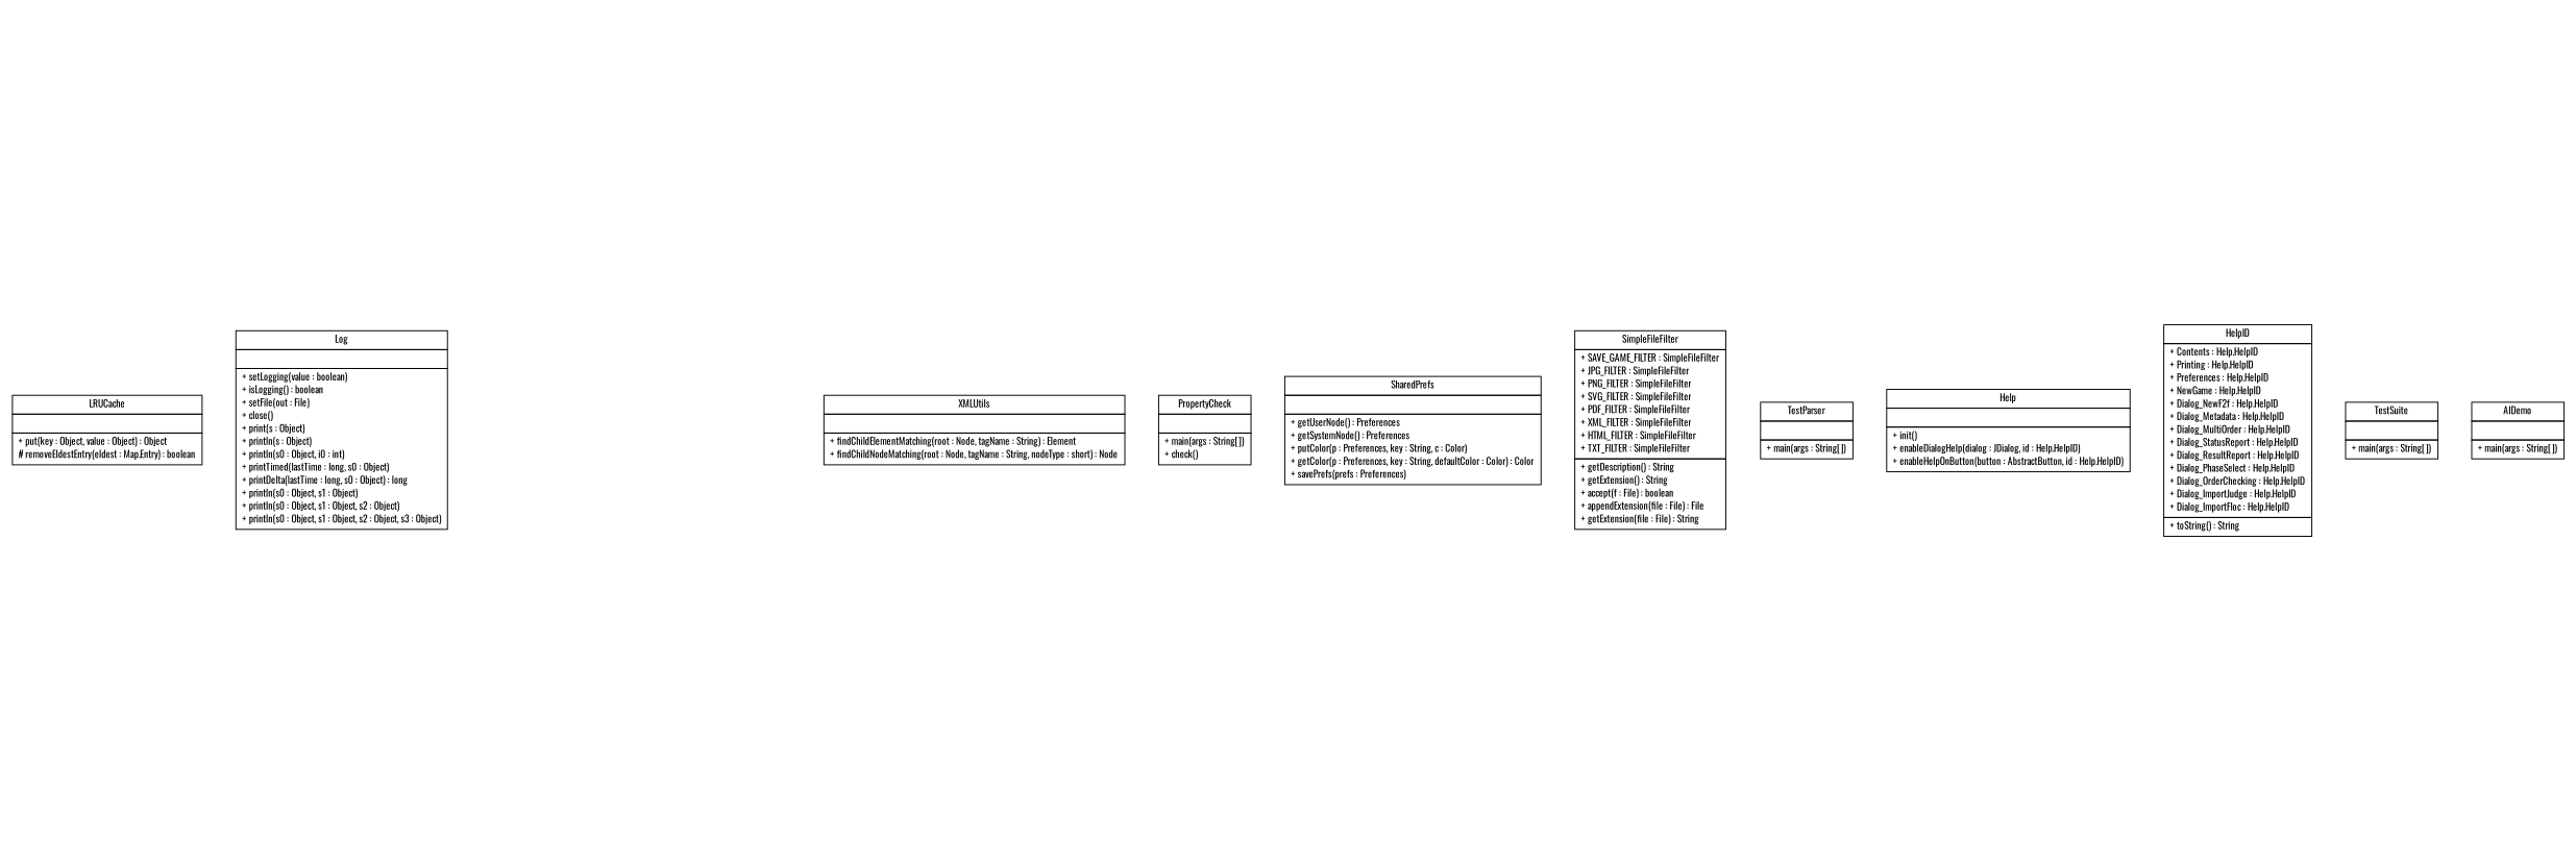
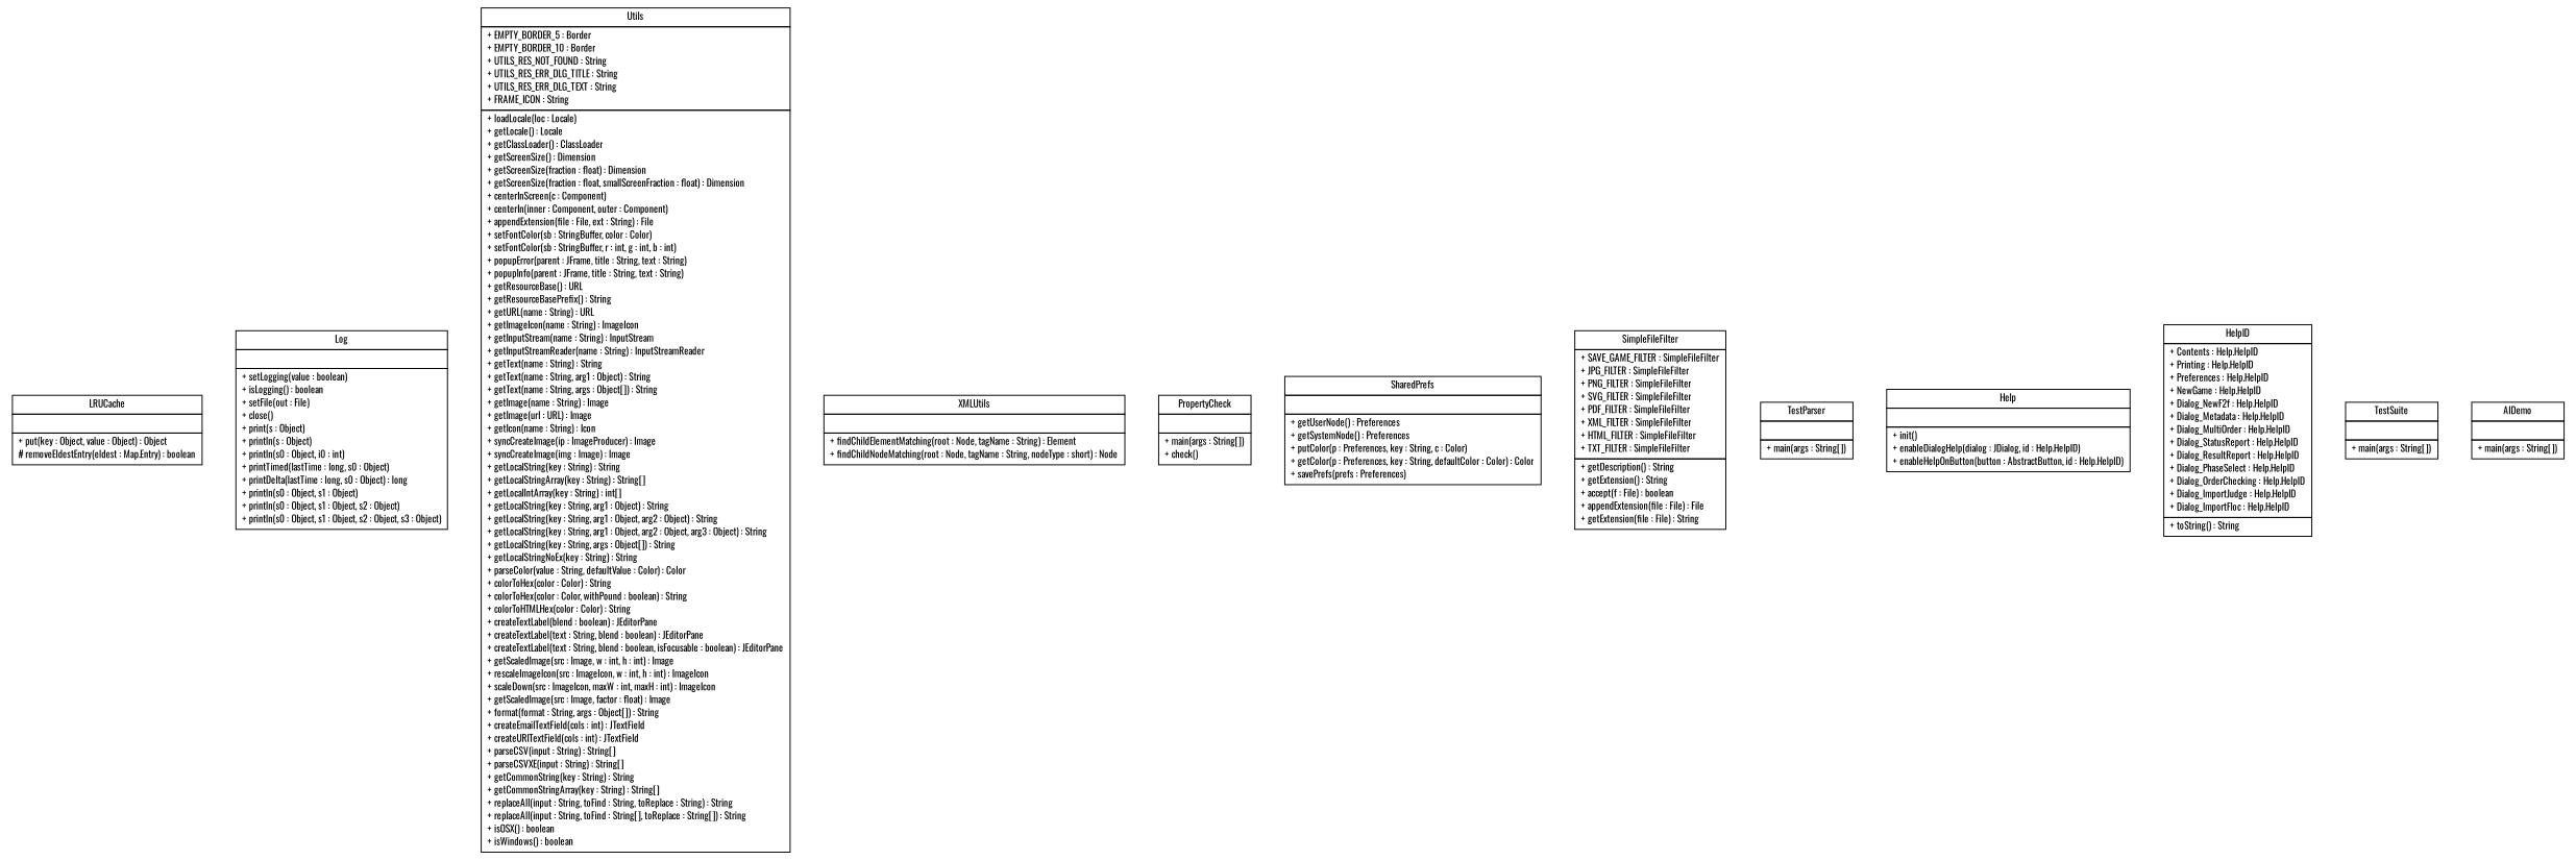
  digraph {
    nodesep=0.25
    ranksep=0.5
    fontname=Oswald
    node [fontcolor=black fontname=Oswald fontsize=10.0 shape=plaintext]
    n1 [label=<<table title="dip.misc.LRUCache" border="0" cellborder="1" cellspacing="0" cellpadding="2" port="p" href="./LRUCache.html"> 		<tr><td><table border="0" cellspacing="0" cellpadding="1"> <tr><td align="center" balign="center"> LRUCache </td></tr> 		</table></td></tr> 		<tr><td><table border="0" cellspacing="0" cellpadding="1"> <tr><td align="left" balign="left">  </td></tr> 		</table></td></tr> 		<tr><td><table border="0" cellspacing="0" cellpadding="1"> <tr><td align="left" balign="left"> + put(key : Object, value : Object) : Object </td></tr> <tr><td align="left" balign="left"> # removeEldestEntry(eldest : Map.Entry) : boolean </td></tr> 		</table></td></tr> 		</table>>]
    n2 [label=<<table title="dip.misc.Log" border="0" cellborder="1" cellspacing="0" cellpadding="2" port="p" href="./Log.html"> 		<tr><td><table border="0" cellspacing="0" cellpadding="1"> <tr><td align="center" balign="center"> Log </td></tr> 		</table></td></tr> 		<tr><td><table border="0" cellspacing="0" cellpadding="1"> <tr><td align="left" balign="left">  </td></tr> 		</table></td></tr> 		<tr><td><table border="0" cellspacing="0" cellpadding="1"> <tr><td align="left" balign="left"> + setLogging(value : boolean) </td></tr> <tr><td align="left" balign="left"> + isLogging() : boolean </td></tr> <tr><td align="left" balign="left"> + setFile(out : File) </td></tr> <tr><td align="left" balign="left"> + close() </td></tr> <tr><td align="left" balign="left"> + print(s : Object) </td></tr> <tr><td align="left" balign="left"> + println(s : Object) </td></tr> <tr><td align="left" balign="left"> + println(s0 : Object, i0 : int) </td></tr> <tr><td align="left" balign="left"> + printTimed(lastTime : long, s0 : Object) </td></tr> <tr><td align="left" balign="left"> + printDelta(lastTime : long, s0 : Object) : long </td></tr> <tr><td align="left" balign="left"> + println(s0 : Object, s1 : Object) </td></tr> <tr><td align="left" balign="left"> + println(s0 : Object, s1 : Object, s2 : Object) </td></tr> <tr><td align="left" balign="left"> + println(s0 : Object, s1 : Object, s2 : Object, s3 : Object) </td></tr> 		</table></td></tr> 		</table>>]
+   n3 [label=<<table title="dip.misc.Utils" border="0" cellborder="1" cellspacing="0" cellpadding="2" port="p" href="./Utils.html"> 		<tr><td><table border="0" cellspacing="0" cellpadding="1"> <tr><td align="center" balign="center"> Utils </td></tr> 		</table></td></tr> 		<tr><td><table border="0" cellspacing="0" cellpadding="1"> <tr><td align="left" balign="left"> + EMPTY_BORDER_5 : Border </td></tr> <tr><td align="left" balign="left"> + EMPTY_BORDER_10 : Border </td></tr> <tr><td align="left" balign="left"> + UTILS_RES_NOT_FOUND : String </td></tr> <tr><td align="left" balign="left"> + UTILS_RES_ERR_DLG_TITLE : String </td></tr> <tr><td align="left" balign="left"> + UTILS_RES_ERR_DLG_TEXT : String </td></tr> <tr><td align="left" balign="left"> + FRAME_ICON : String </td></tr> 		</table></td></tr> 		<tr><td><table border="0" cellspacing="0" cellpadding="1"> <tr><td align="left" balign="left"> + loadLocale(loc : Locale) </td></tr> <tr><td align="left" balign="left"> + getLocale() : Locale </td></tr> <tr><td align="left" balign="left"> + getClassLoader() : ClassLoader </td></tr> <tr><td align="left" balign="left"> + getScreenSize() : Dimension </td></tr> <tr><td align="left" balign="left"> + getScreenSize(fraction : float) : Dimension </td></tr> <tr><td align="left" balign="left"> + getScreenSize(fraction : float, smallScreenFraction : float) : Dimension </td></tr> <tr><td align="left" balign="left"> + centerInScreen(c : Component) </td></tr> <tr><td align="left" balign="left"> + centerIn(inner : Component, outer : Component) </td></tr> <tr><td align="left" balign="left"> + appendExtension(file : File, ext : String) : File </td></tr> <tr><td align="left" balign="left"> + setFontColor(sb : StringBuffer, color : Color) </td></tr> <tr><td align="left" balign="left"> + setFontColor(sb : StringBuffer, r : int, g : int, b : int) </td></tr> <tr><td align="left" balign="left"> + popupError(parent : JFrame, title : String, text : String) </td></tr> <tr><td align="left" balign="left"> + popupInfo(parent : JFrame, title : String, text : String) </td></tr> <tr><td align="left" balign="left"> + getResourceBase() : URL </td></tr> <tr><td align="left" balign="left"> + getResourceBasePrefix() : String </td></tr> <tr><td align="left" balign="left"> + getURL(name : String) : URL </td></tr> <tr><td align="left" balign="left"> + getImageIcon(name : String) : ImageIcon </td></tr> <tr><td align="left" balign="left"> + getInputStream(name : String) : InputStream </td></tr> <tr><td align="left" balign="left"> + getInputStreamReader(name : String) : InputStreamReader </td></tr> <tr><td align="left" balign="left"> + getText(name : String) : String </td></tr> <tr><td align="left" balign="left"> + getText(name : String, arg1 : Object) : String </td></tr> <tr><td align="left" balign="left"> + getText(name : String, args : Object[]) : String </td></tr> <tr><td align="left" balign="left"> + getImage(name : String) : Image </td></tr> <tr><td align="left" balign="left"> + getImage(url : URL) : Image </td></tr> <tr><td align="left" balign="left"> + getIcon(name : String) : Icon </td></tr> <tr><td align="left" balign="left"> + syncCreateImage(ip : ImageProducer) : Image </td></tr> <tr><td align="left" balign="left"> + syncCreateImage(img : Image) : Image </td></tr> <tr><td align="left" balign="left"> + getLocalString(key : String) : String </td></tr> <tr><td align="left" balign="left"> + getLocalStringArray(key : String) : String[] </td></tr> <tr><td align="left" balign="left"> + getLocalIntArray(key : String) : int[] </td></tr> <tr><td align="left" balign="left"> + getLocalString(key : String, arg1 : Object) : String </td></tr> <tr><td align="left" balign="left"> + getLocalString(key : String, arg1 : Object, arg2 : Object) : String </td></tr> <tr><td align="left" balign="left"> + getLocalString(key : String, arg1 : Object, arg2 : Object, arg3 : Object) : String </td></tr> <tr><td align="left" balign="left"> + getLocalString(key : String, args : Object[]) : String </td></tr> <tr><td align="left" balign="left"> + getLocalStringNoEx(key : String) : String </td></tr> <tr><td align="left" balign="left"> + parseColor(value : String, defaultValue : Color) : Color </td></tr> <tr><td align="left" balign="left"> + colorToHex(color : Color) : String </td></tr> <tr><td align="left" balign="left"> + colorToHex(color : Color, withPound : boolean) : String </td></tr> <tr><td align="left" balign="left"> + colorToHTMLHex(color : Color) : String </td></tr> <tr><td align="left" balign="left"> + createTextLabel(blend : boolean) : JEditorPane </td></tr> <tr><td align="left" balign="left"> + createTextLabel(text : String, blend : boolean) : JEditorPane </td></tr> <tr><td align="left" balign="left"> + createTextLabel(text : String, blend : boolean, isFocusable : boolean) : JEditorPane </td></tr> <tr><td align="left" balign="left"> + getScaledImage(src : Image, w : int, h : int) : Image </td></tr> <tr><td align="left" balign="left"> + rescaleImageIcon(src : ImageIcon, w : int, h : int) : ImageIcon </td></tr> <tr><td align="left" balign="left"> + scaleDown(src : ImageIcon, maxW : int, maxH : int) : ImageIcon </td></tr> <tr><td align="left" balign="left"> + getScaledImage(src : Image, factor : float) : Image </td></tr> <tr><td align="left" balign="left"> + format(format : String, args : Object[]) : String </td></tr> <tr><td align="left" balign="left"> + createEmailTextField(cols : int) : JTextField </td></tr> <tr><td align="left" balign="left"> + createURITextField(cols : int) : JTextField </td></tr> <tr><td align="left" balign="left"> + parseCSV(input : String) : String[] </td></tr> <tr><td align="left" balign="left"> + parseCSVXE(input : String) : String[] </td></tr> <tr><td align="left" balign="left"> + getCommonString(key : String) : String </td></tr> <tr><td align="left" balign="left"> + getCommonStringArray(key : String) : String[] </td></tr> <tr><td align="left" balign="left"> + replaceAll(input : String, toFind : String, toReplace : String) : String </td></tr> <tr><td align="left" balign="left"> + replaceAll(input : String, toFind : String[], toReplace : String[]) : String </td></tr> <tr><td align="left" balign="left"> + isOSX() : boolean </td></tr> <tr><td align="left" balign="left"> + isWindows() : boolean </td></tr> 		</table></td></tr> 		</table>>]
    n4 [label=<<table title="dip.misc.XMLUtils" border="0" cellborder="1" cellspacing="0" cellpadding="2" port="p" href="./XMLUtils.html"> 		<tr><td><table border="0" cellspacing="0" cellpadding="1"> <tr><td align="center" balign="center"> XMLUtils </td></tr> 		</table></td></tr> 		<tr><td><table border="0" cellspacing="0" cellpadding="1"> <tr><td align="left" balign="left">  </td></tr> 		</table></td></tr> 		<tr><td><table border="0" cellspacing="0" cellpadding="1"> <tr><td align="left" balign="left"> + findChildElementMatching(root : Node, tagName : String) : Element </td></tr> <tr><td align="left" balign="left"> + findChildNodeMatching(root : Node, tagName : String, nodeType : short) : Node </td></tr> 		</table></td></tr> 		</table>>]
    n5 [label=<<table title="dip.misc.PropertyCheck" border="0" cellborder="1" cellspacing="0" cellpadding="2" port="p" href="./PropertyCheck.html"> 		<tr><td><table border="0" cellspacing="0" cellpadding="1"> <tr><td align="center" balign="center"> PropertyCheck </td></tr> 		</table></td></tr> 		<tr><td><table border="0" cellspacing="0" cellpadding="1"> <tr><td align="left" balign="left">  </td></tr> 		</table></td></tr> 		<tr><td><table border="0" cellspacing="0" cellpadding="1"> <tr><td align="left" balign="left"> + main(args : String[]) </td></tr> <tr><td align="left" balign="left"> + check() </td></tr> 		</table></td></tr> 		</table>>]
    n6 [label=<<table title="dip.misc.SharedPrefs" border="0" cellborder="1" cellspacing="0" cellpadding="2" port="p" href="./SharedPrefs.html"> 		<tr><td><table border="0" cellspacing="0" cellpadding="1"> <tr><td align="center" balign="center"> SharedPrefs </td></tr> 		</table></td></tr> 		<tr><td><table border="0" cellspacing="0" cellpadding="1"> <tr><td align="left" balign="left">  </td></tr> 		</table></td></tr> 		<tr><td><table border="0" cellspacing="0" cellpadding="1"> <tr><td align="left" balign="left"> + getUserNode() : Preferences </td></tr> <tr><td align="left" balign="left"> + getSystemNode() : Preferences </td></tr> <tr><td align="left" balign="left"> + putColor(p : Preferences, key : String, c : Color) </td></tr> <tr><td align="left" balign="left"> + getColor(p : Preferences, key : String, defaultColor : Color) : Color </td></tr> <tr><td align="left" balign="left"> + savePrefs(prefs : Preferences) </td></tr> 		</table></td></tr> 		</table>>]
    n7 [label=<<table title="dip.misc.SimpleFileFilter" border="0" cellborder="1" cellspacing="0" cellpadding="2" port="p" href="./SimpleFileFilter.html"> 		<tr><td><table border="0" cellspacing="0" cellpadding="1"> <tr><td align="center" balign="center"> SimpleFileFilter </td></tr> 		</table></td></tr> 		<tr><td><table border="0" cellspacing="0" cellpadding="1"> <tr><td align="left" balign="left"> + SAVE_GAME_FILTER : SimpleFileFilter </td></tr> <tr><td align="left" balign="left"> + JPG_FILTER : SimpleFileFilter </td></tr> <tr><td align="left" balign="left"> + PNG_FILTER : SimpleFileFilter </td></tr> <tr><td align="left" balign="left"> + SVG_FILTER : SimpleFileFilter </td></tr> <tr><td align="left" balign="left"> + PDF_FILTER : SimpleFileFilter </td></tr> <tr><td align="left" balign="left"> + XML_FILTER : SimpleFileFilter </td></tr> <tr><td align="left" balign="left"> + HTML_FILTER : SimpleFileFilter </td></tr> <tr><td align="left" balign="left"> + TXT_FILTER : SimpleFileFilter </td></tr> 		</table></td></tr> 		<tr><td><table border="0" cellspacing="0" cellpadding="1"> <tr><td align="left" balign="left"> + getDescription() : String </td></tr> <tr><td align="left" balign="left"> + getExtension() : String </td></tr> <tr><td align="left" balign="left"> + accept(f : File) : boolean </td></tr> <tr><td align="left" balign="left"> + appendExtension(file : File) : File </td></tr> <tr><td align="left" balign="left"> + getExtension(file : File) : String </td></tr> 		</table></td></tr> 		</table>>]
    n8 [label=<<table title="dip.misc.TestParser" border="0" cellborder="1" cellspacing="0" cellpadding="2" port="p" href="./TestParser.html"> 		<tr><td><table border="0" cellspacing="0" cellpadding="1"> <tr><td align="center" balign="center"> TestParser </td></tr> 		</table></td></tr> 		<tr><td><table border="0" cellspacing="0" cellpadding="1"> <tr><td align="left" balign="left">  </td></tr> 		</table></td></tr> 		<tr><td><table border="0" cellspacing="0" cellpadding="1"> <tr><td align="left" balign="left"> + main(args : String[]) </td></tr> 		</table></td></tr> 		</table>>]
    n9 [label=<<table title="dip.misc.Help" border="0" cellborder="1" cellspacing="0" cellpadding="2" port="p" href="./Help.html"> 		<tr><td><table border="0" cellspacing="0" cellpadding="1"> <tr><td align="center" balign="center"> Help </td></tr> 		</table></td></tr> 		<tr><td><table border="0" cellspacing="0" cellpadding="1"> <tr><td align="left" balign="left">  </td></tr> 		</table></td></tr> 		<tr><td><table border="0" cellspacing="0" cellpadding="1"> <tr><td align="left" balign="left"> + init() </td></tr> <tr><td align="left" balign="left"> + enableDialogHelp(dialog : JDialog, id : Help.HelpID) </td></tr> <tr><td align="left" balign="left"> + enableHelpOnButton(button : AbstractButton, id : Help.HelpID) </td></tr> 		</table></td></tr> 		</table>>]
    n10 [label=<<table title="dip.misc.Help.HelpID" border="0" cellborder="1" cellspacing="0" cellpadding="2" port="p" href="./Help.HelpID.html"> 		<tr><td><table border="0" cellspacing="0" cellpadding="1"> <tr><td align="center" balign="center"> HelpID </td></tr> 		</table></td></tr> 		<tr><td><table border="0" cellspacing="0" cellpadding="1"> <tr><td align="left" balign="left"> + Contents : Help.HelpID </td></tr> <tr><td align="left" balign="left"> + Printing : Help.HelpID </td></tr> <tr><td align="left" balign="left"> + Preferences : Help.HelpID </td></tr> <tr><td align="left" balign="left"> + NewGame : Help.HelpID </td></tr> <tr><td align="left" balign="left"> + Dialog_NewF2f : Help.HelpID </td></tr> <tr><td align="left" balign="left"> + Dialog_Metadata : Help.HelpID </td></tr> <tr><td align="left" balign="left"> + Dialog_MultiOrder : Help.HelpID </td></tr> <tr><td align="left" balign="left"> + Dialog_StatusReport : Help.HelpID </td></tr> <tr><td align="left" balign="left"> + Dialog_ResultReport : Help.HelpID </td></tr> <tr><td align="left" balign="left"> + Dialog_PhaseSelect : Help.HelpID </td></tr> <tr><td align="left" balign="left"> + Dialog_OrderChecking : Help.HelpID </td></tr> <tr><td align="left" balign="left"> + Dialog_ImportJudge : Help.HelpID </td></tr> <tr><td align="left" balign="left"> + Dialog_ImportFloc : Help.HelpID </td></tr> 		</table></td></tr> 		<tr><td><table border="0" cellspacing="0" cellpadding="1"> <tr><td align="left" balign="left"> + toString() : String </td></tr> 		</table></td></tr> 		</table>>]
    n11 [label=<<table title="dip.misc.TestSuite" border="0" cellborder="1" cellspacing="0" cellpadding="2" port="p" href="./TestSuite.html"> 		<tr><td><table border="0" cellspacing="0" cellpadding="1"> <tr><td align="center" balign="center"> TestSuite </td></tr> 		</table></td></tr> 		<tr><td><table border="0" cellspacing="0" cellpadding="1"> <tr><td align="left" balign="left">  </td></tr> 		</table></td></tr> 		<tr><td><table border="0" cellspacing="0" cellpadding="1"> <tr><td align="left" balign="left"> + main(args : String[]) </td></tr> 		</table></td></tr> 		</table>>]
    n12 [label=<<table title="dip.misc.AIDemo" border="0" cellborder="1" cellspacing="0" cellpadding="2" port="p" href="./AIDemo.html"> 		<tr><td><table border="0" cellspacing="0" cellpadding="1"> <tr><td align="center" balign="center"> AIDemo </td></tr> 		</table></td></tr> 		<tr><td><table border="0" cellspacing="0" cellpadding="1"> <tr><td align="left" balign="left">  </td></tr> 		</table></td></tr> 		<tr><td><table border="0" cellspacing="0" cellpadding="1"> <tr><td align="left" balign="left"> + main(args : String[]) </td></tr> 		</table></td></tr> 		</table>>]
  }
